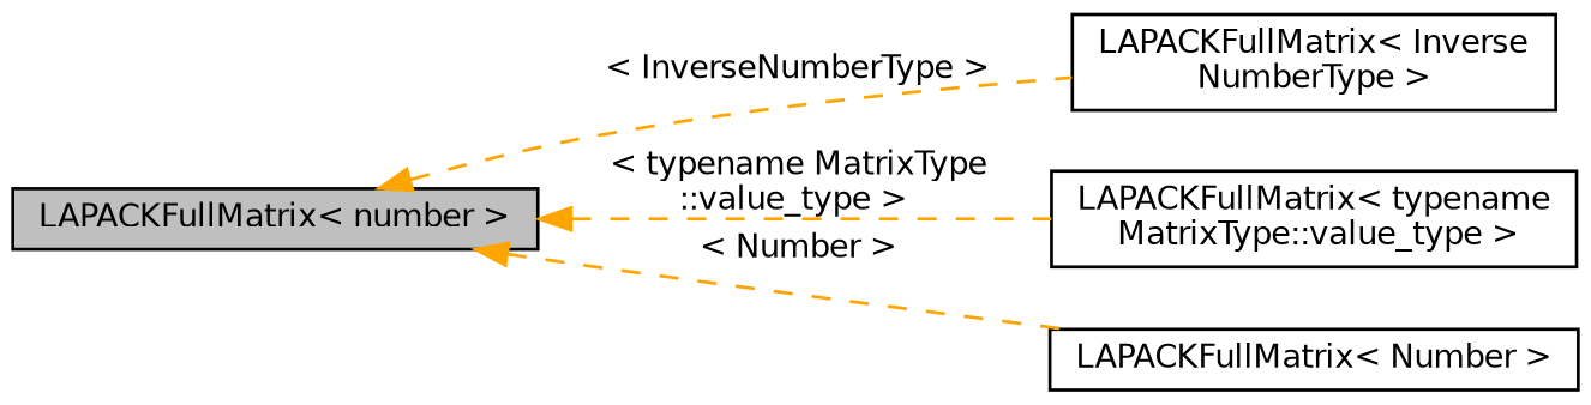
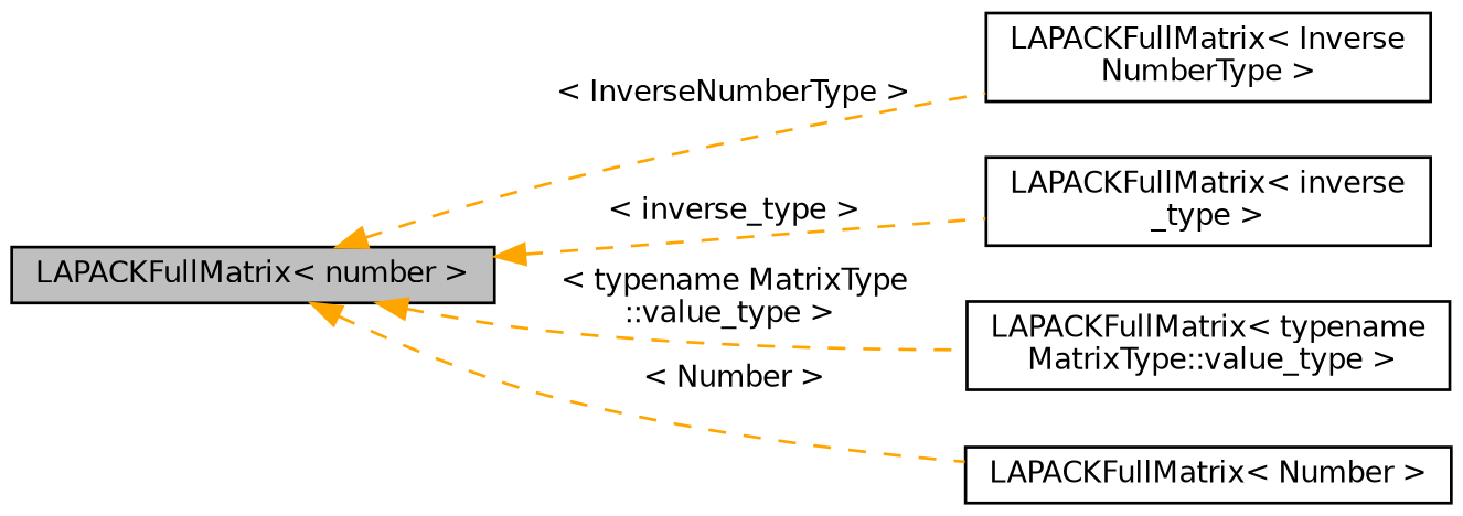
  digraph {
    rankdir=LR
    node [color=black fillcolor=white fontname=Helvetica fontsize=10 shape=record style=filled]
    edge [color=orange dir=back fontname=Helvetica fontsize=10 labelfontname=Helvetica labelfontsize=10 style=dashed]
    n1 [fillcolor=grey75 fontcolor=black height=0.2 label="LAPACKFullMatrix\< number \>" width=0.4]
    n2 [height=0.2 label="LAPACKFullMatrix\< Inverse\lNumberType \>" width=0.4]
+   n3 [height=0.2 label="LAPACKFullMatrix\< inverse\l_type \>" width=0.4]
    n4 [height=0.2 label="LAPACKFullMatrix\< typename\l MatrixType::value_type \>" width=0.4]
    n5 [height=0.2 label="LAPACKFullMatrix\< Number \>" width=0.4]
    n1 -> n2 [label=" \< InverseNumberType \>"]
+   n1 -> n3 [label=" \< inverse_type \>"]
    n1 -> n4 [label=" \< typename MatrixType\l::value_type \>"]
    n1 -> n5 [label=" \< Number \>"]
  }
